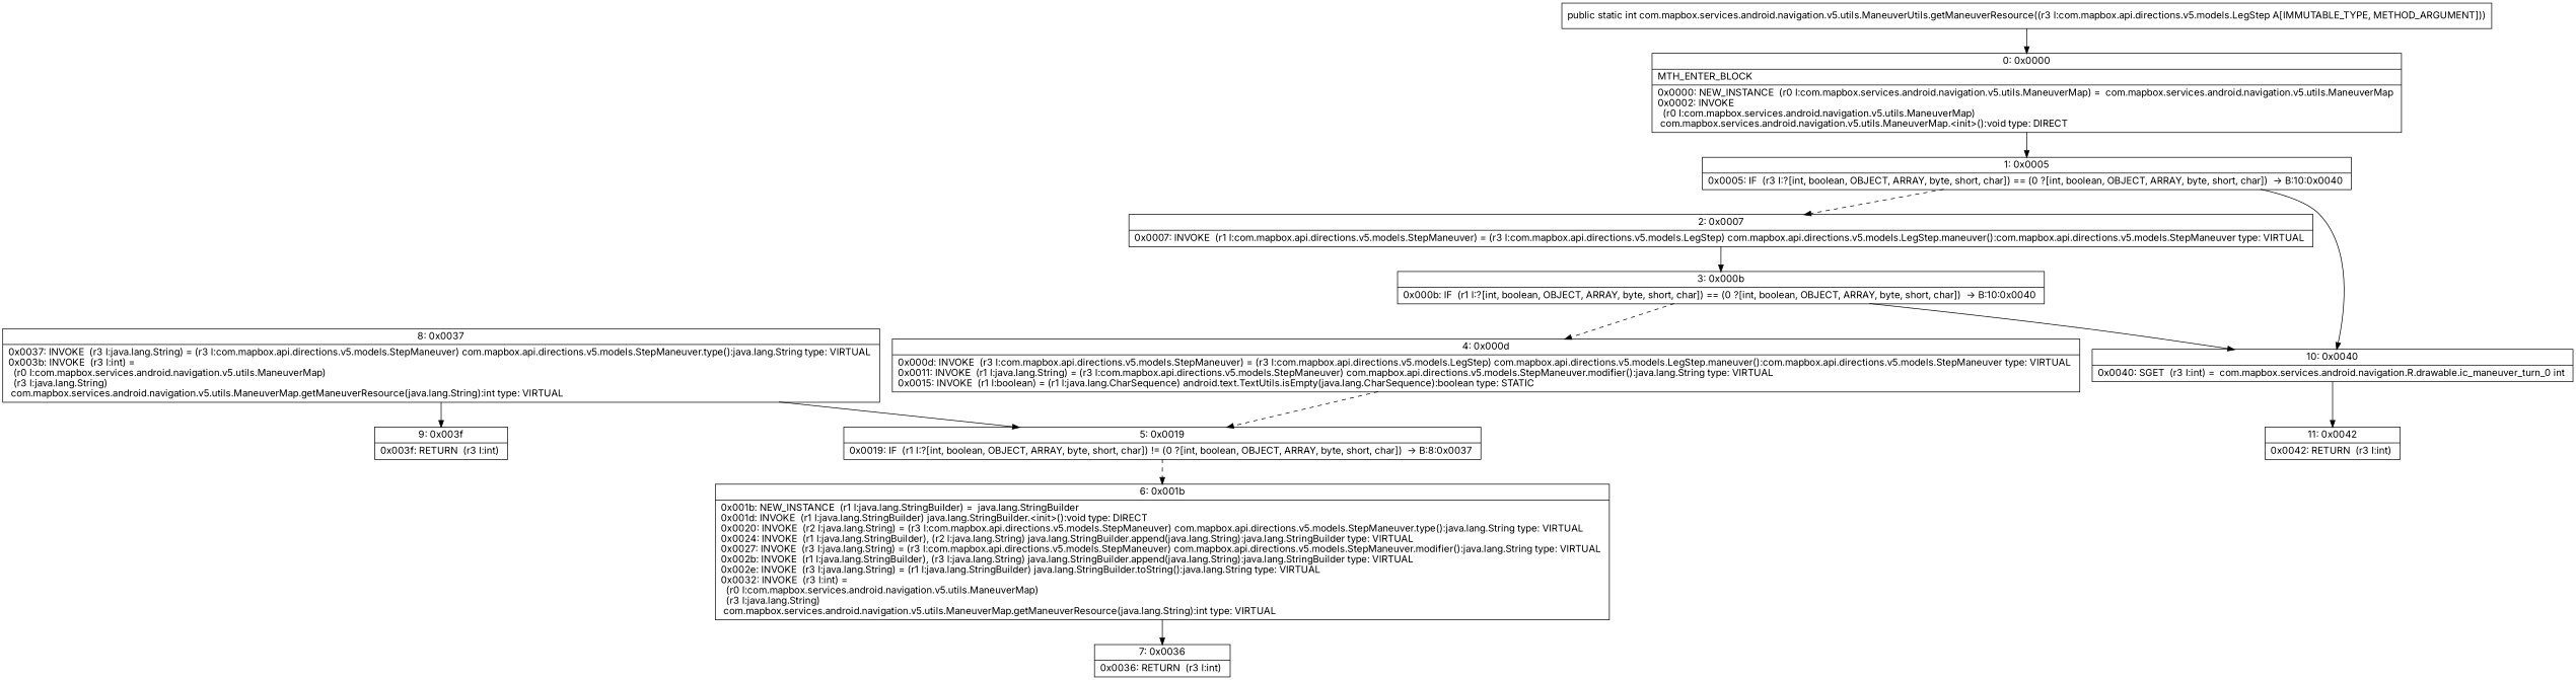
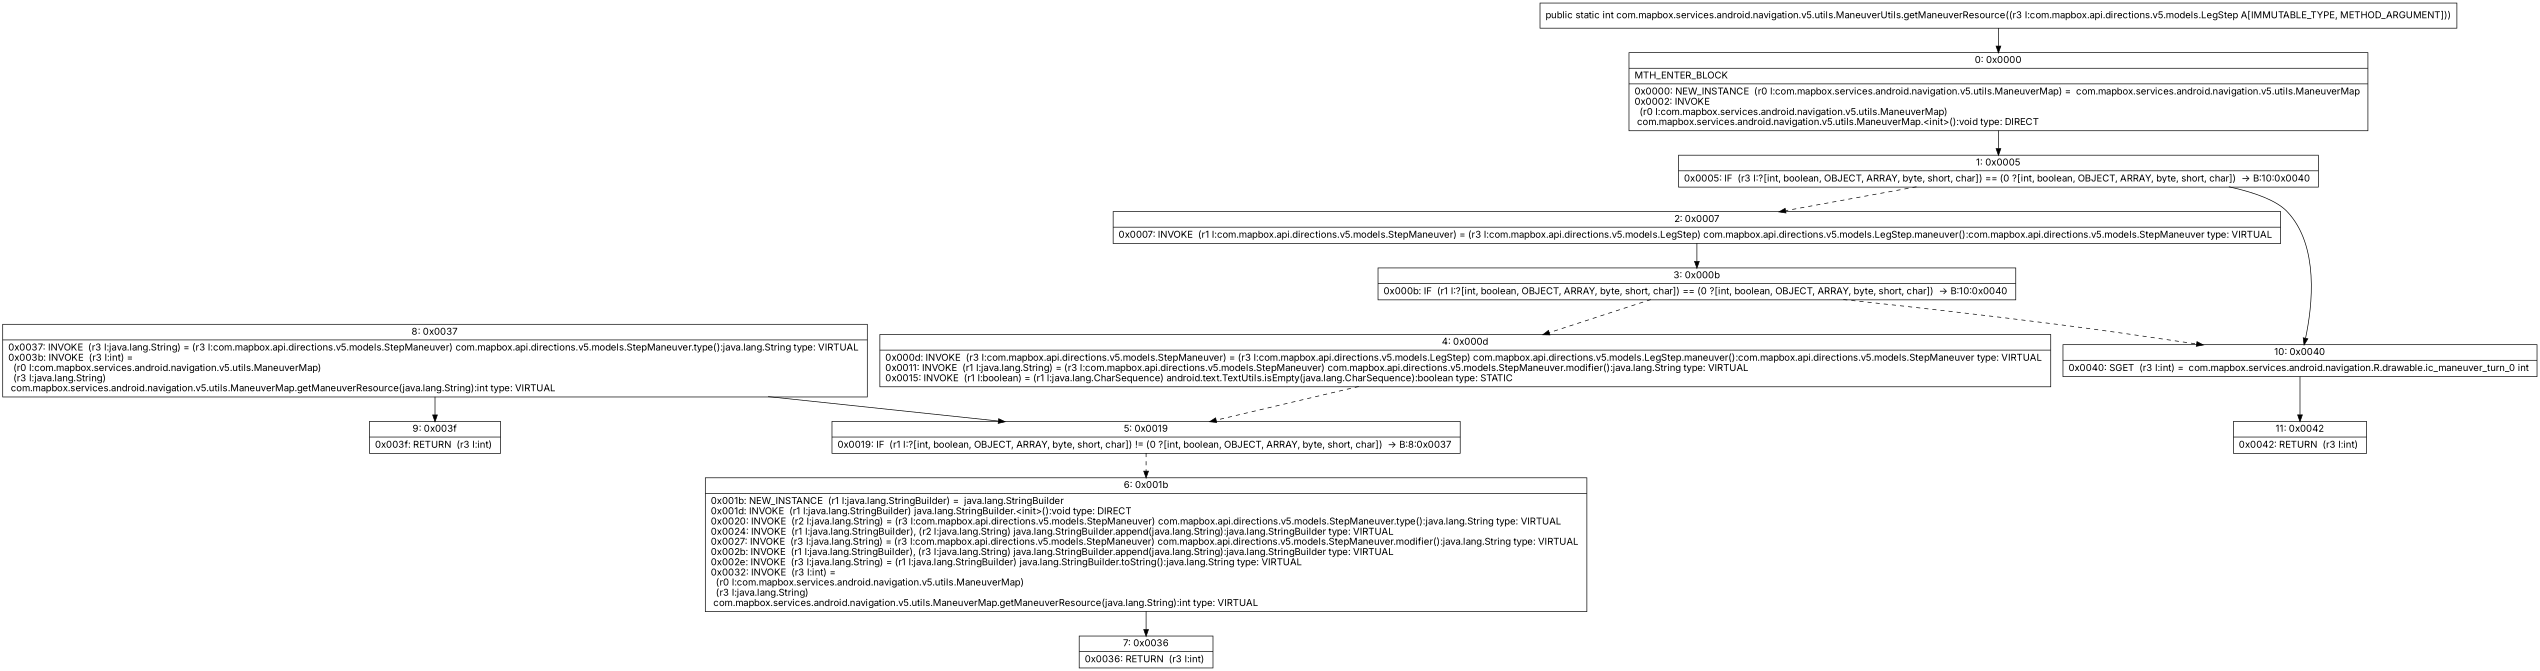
  digraph {
    fontname=Inter
    node [fontname=Inter shape=record]
    edge [fontname=Inter]
    n1 [label="{0\:\ 0x0000|MTH_ENTER_BLOCK\l|0x0000: NEW_INSTANCE  (r0 I:com.mapbox.services.android.navigation.v5.utils.ManeuverMap) =  com.mapbox.services.android.navigation.v5.utils.ManeuverMap \l0x0002: INVOKE  \l  (r0 I:com.mapbox.services.android.navigation.v5.utils.ManeuverMap)\l com.mapbox.services.android.navigation.v5.utils.ManeuverMap.\<init\>():void type: DIRECT \l}"]
    n2 [label="{1\:\ 0x0005|0x0005: IF  (r3 I:?[int, boolean, OBJECT, ARRAY, byte, short, char]) == (0 ?[int, boolean, OBJECT, ARRAY, byte, short, char])  \-\> B:10:0x0040 \l}"]
    n3 [label="{2\:\ 0x0007|0x0007: INVOKE  (r1 I:com.mapbox.api.directions.v5.models.StepManeuver) = (r3 I:com.mapbox.api.directions.v5.models.LegStep) com.mapbox.api.directions.v5.models.LegStep.maneuver():com.mapbox.api.directions.v5.models.StepManeuver type: VIRTUAL \l}"]
    n4 [label="{10\:\ 0x0040|0x0040: SGET  (r3 I:int) =  com.mapbox.services.android.navigation.R.drawable.ic_maneuver_turn_0 int \l}"]
    n5 [label="{3\:\ 0x000b|0x000b: IF  (r1 I:?[int, boolean, OBJECT, ARRAY, byte, short, char]) == (0 ?[int, boolean, OBJECT, ARRAY, byte, short, char])  \-\> B:10:0x0040 \l}"]
    n6 [label="{11\:\ 0x0042|0x0042: RETURN  (r3 I:int) \l}"]
    n7 [label="{4\:\ 0x000d|0x000d: INVOKE  (r3 I:com.mapbox.api.directions.v5.models.StepManeuver) = (r3 I:com.mapbox.api.directions.v5.models.LegStep) com.mapbox.api.directions.v5.models.LegStep.maneuver():com.mapbox.api.directions.v5.models.StepManeuver type: VIRTUAL \l0x0011: INVOKE  (r1 I:java.lang.String) = (r3 I:com.mapbox.api.directions.v5.models.StepManeuver) com.mapbox.api.directions.v5.models.StepManeuver.modifier():java.lang.String type: VIRTUAL \l0x0015: INVOKE  (r1 I:boolean) = (r1 I:java.lang.CharSequence) android.text.TextUtils.isEmpty(java.lang.CharSequence):boolean type: STATIC \l}"]
    n8 [label="{5\:\ 0x0019|0x0019: IF  (r1 I:?[int, boolean, OBJECT, ARRAY, byte, short, char]) != (0 ?[int, boolean, OBJECT, ARRAY, byte, short, char])  \-\> B:8:0x0037 \l}"]
    n9 [label="{6\:\ 0x001b|0x001b: NEW_INSTANCE  (r1 I:java.lang.StringBuilder) =  java.lang.StringBuilder \l0x001d: INVOKE  (r1 I:java.lang.StringBuilder) java.lang.StringBuilder.\<init\>():void type: DIRECT \l0x0020: INVOKE  (r2 I:java.lang.String) = (r3 I:com.mapbox.api.directions.v5.models.StepManeuver) com.mapbox.api.directions.v5.models.StepManeuver.type():java.lang.String type: VIRTUAL \l0x0024: INVOKE  (r1 I:java.lang.StringBuilder), (r2 I:java.lang.String) java.lang.StringBuilder.append(java.lang.String):java.lang.StringBuilder type: VIRTUAL \l0x0027: INVOKE  (r3 I:java.lang.String) = (r3 I:com.mapbox.api.directions.v5.models.StepManeuver) com.mapbox.api.directions.v5.models.StepManeuver.modifier():java.lang.String type: VIRTUAL \l0x002b: INVOKE  (r1 I:java.lang.StringBuilder), (r3 I:java.lang.String) java.lang.StringBuilder.append(java.lang.String):java.lang.StringBuilder type: VIRTUAL \l0x002e: INVOKE  (r3 I:java.lang.String) = (r1 I:java.lang.StringBuilder) java.lang.StringBuilder.toString():java.lang.String type: VIRTUAL \l0x0032: INVOKE  (r3 I:int) = \l  (r0 I:com.mapbox.services.android.navigation.v5.utils.ManeuverMap)\l  (r3 I:java.lang.String)\l com.mapbox.services.android.navigation.v5.utils.ManeuverMap.getManeuverResource(java.lang.String):int type: VIRTUAL \l}"]
    n10 [label="{7\:\ 0x0036|0x0036: RETURN  (r3 I:int) \l}"]
    n11 [label="{8\:\ 0x0037|0x0037: INVOKE  (r3 I:java.lang.String) = (r3 I:com.mapbox.api.directions.v5.models.StepManeuver) com.mapbox.api.directions.v5.models.StepManeuver.type():java.lang.String type: VIRTUAL \l0x003b: INVOKE  (r3 I:int) = \l  (r0 I:com.mapbox.services.android.navigation.v5.utils.ManeuverMap)\l  (r3 I:java.lang.String)\l com.mapbox.services.android.navigation.v5.utils.ManeuverMap.getManeuverResource(java.lang.String):int type: VIRTUAL \l}"]
    n12 [label="{9\:\ 0x003f|0x003f: RETURN  (r3 I:int) \l}"]
    n13 [label="{public static int com.mapbox.services.android.navigation.v5.utils.ManeuverUtils.getManeuverResource((r3 I:com.mapbox.api.directions.v5.models.LegStep A[IMMUTABLE_TYPE, METHOD_ARGUMENT])) }"]
    n1 -> n2
    n2 -> n3 [style=dashed]
    n2 -> n4
    n3 -> n5
    n4 -> n6
-   n5 -> n4
+   n5 -> n4 [style=dashed]
    n5 -> n7 [style=dashed]
    n7 -> n8 [style=dashed]
    n8 -> n9 [style=dashed]
    n9 -> n10
    n11 -> n8
    n11 -> n12
    n13 -> n1
  }
